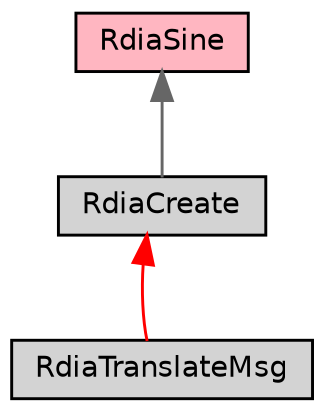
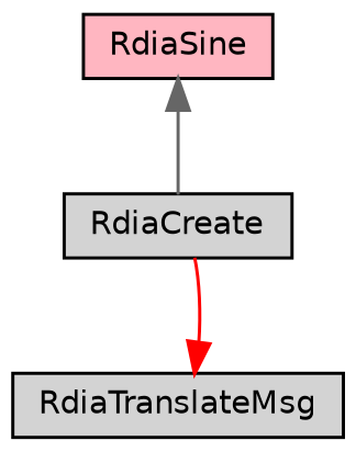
  digraph {
    rankdir=TB
    node [color=black fillcolor=lightgrey fontname=Helvetica fontsize=10 shape=record style=filled]
    edge [dir=back fontname=Helvetica fontsize=10 labelfontname=Helvetica labelfontsize=10 style=solid]
    n1 [fillcolor=lightpink fontcolor=black height=0.2 label=RdiaSine width=0.4]
    n2 [height=0.2 label=RdiaCreate width=0.4]
    n3 [height=0.2 label=RdiaTranslateMsg width=0.4]
    n1 -> n2 [color=gray40]
-   n2 -> n3 [color=red]
+   n3 -> n2 [color=red]
  }
